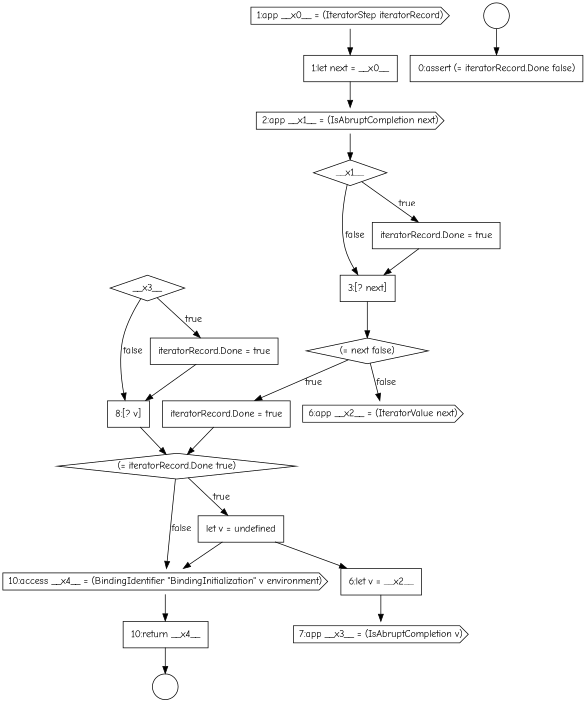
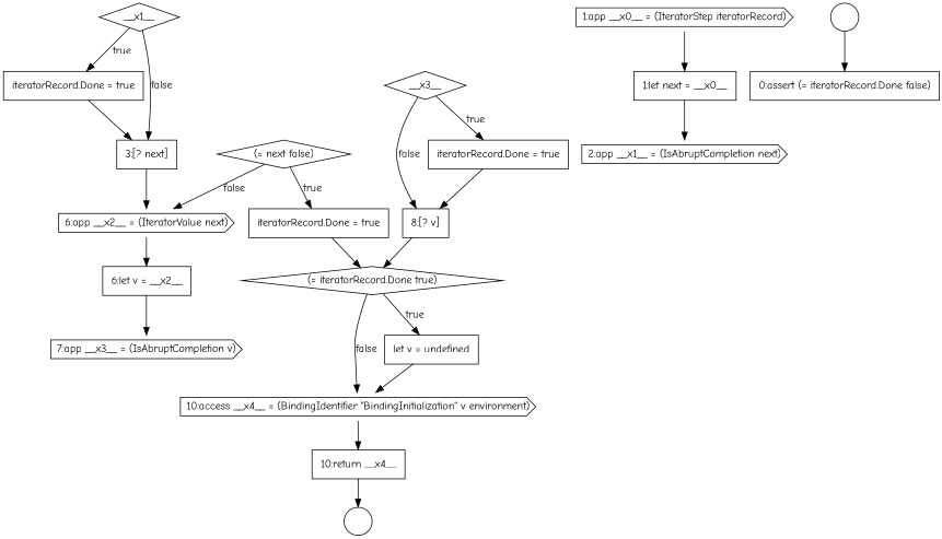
  digraph {
    fontname="Comic Neue"
    node [color=black fillcolor=white fontname="Comic Neue" shape=none style=filled]
    edge [color=black fontname="Comic Neue"]
    n1 [label=<<font color="black">     <table border="0" cellborder="1" cellspacing="0" cellpadding="10">       <tr><td align="left">3:[? next]</td></tr>     </table>   </font>> margin=0]
    n2 [label=<<font color="black">(= next false)</font>> shape=diamond]
    n3 [label=<<font color="black">     <table border="0" cellborder="1" cellspacing="0" cellpadding="10">       <tr><td align="left">iteratorRecord.Done = true</td></tr>     </table>   </font>> margin=0]
    n4 [label=<<font color="black">6:app __x2__ = (IteratorValue next)</font>> shape=cds]
    n5 [label=<<font color="black">     <table border="0" cellborder="1" cellspacing="0" cellpadding="10">       <tr><td align="left">6:let v = __x2__</td></tr>     </table>   </font>> margin=0]
    n6 [label=<<font color="black">7:app __x3__ = (IsAbruptCompletion v)</font>> shape=cds]
    n7 [label=<<font color="black">     <table border="0" cellborder="1" cellspacing="0" cellpadding="10">       <tr><td align="left">iteratorRecord.Done = true</td></tr>     </table>   </font>> margin=0]
    n8 [label=<<font color="black">     <table border="0" cellborder="1" cellspacing="0" cellpadding="10">       <tr><td align="left">10:return __x4__</td></tr>     </table>   </font>> margin=0]
    n9 [label=" " shape=circle]
    n10 [label=<<font color="black">__x3__</font>> shape=diamond]
    n11 [label=<<font color="black">     <table border="0" cellborder="1" cellspacing="0" cellpadding="10">       <tr><td align="left">8:[? v]</td></tr>     </table>   </font>> margin=0]
    n12 [label=<<font color="black">     <table border="0" cellborder="1" cellspacing="0" cellpadding="10">       <tr><td align="left">iteratorRecord.Done = true</td></tr>     </table>   </font>> margin=0]
    n13 [label=<<font color="black">(= iteratorRecord.Done true)</font>> shape=diamond]
    n14 [label=<<font color="black">__x1__</font>> shape=diamond]
    n15 [label=<<font color="black">10:access __x4__ = (BindingIdentifier &quot;BindingInitialization&quot; v environment)</font>> shape=cds]
    n16 [label=<<font color="black">     <table border="0" cellborder="1" cellspacing="0" cellpadding="10">       <tr><td align="left">let v = undefined</td></tr>     </table>   </font>> margin=0]
    n17 [label=<<font color="black">     <table border="0" cellborder="1" cellspacing="0" cellpadding="10">       <tr><td align="left">1:let next = __x0__</td></tr>     </table>   </font>> margin=0]
    n18 [label=<<font color="black">2:app __x1__ = (IsAbruptCompletion next)</font>> shape=cds]
    n19 [label=<<font color="black">     <table border="0" cellborder="1" cellspacing="0" cellpadding="10">       <tr><td align="left">0:assert (= iteratorRecord.Done false)</td></tr>     </table>   </font>> margin=0]
    n20 [label=<<font color="black">1:app __x0__ = (IteratorStep iteratorRecord)</font>> shape=cds]
    n21 [label=" " shape=circle]
-   n1 -> n2
+   n1 -> n4
    n2 -> n3 [label=<<font color="black">true</font>>]
    n2 -> n4 [label=<<font color="black">false</font>>]
    n3 -> n13
-   n16 -> n5
+   n4 -> n5
    n5 -> n6
    n7 -> n1
    n8 -> n9
    n10 -> n11 [label=<<font color="black">false</font>>]
    n10 -> n12 [label=<<font color="black">true</font>>]
    n11 -> n13
    n12 -> n11
    n13 -> n15 [label=<<font color="black">false</font>>]
    n13 -> n16 [label=<<font color="black">true</font>>]
    n14 -> n1 [label=<<font color="black">false</font>>]
    n14 -> n7 [label=<<font color="black">true</font>>]
    n15 -> n8
    n16 -> n15
    n17 -> n18
-   n18 -> n14
    n20 -> n17
    n21 -> n19
  }
